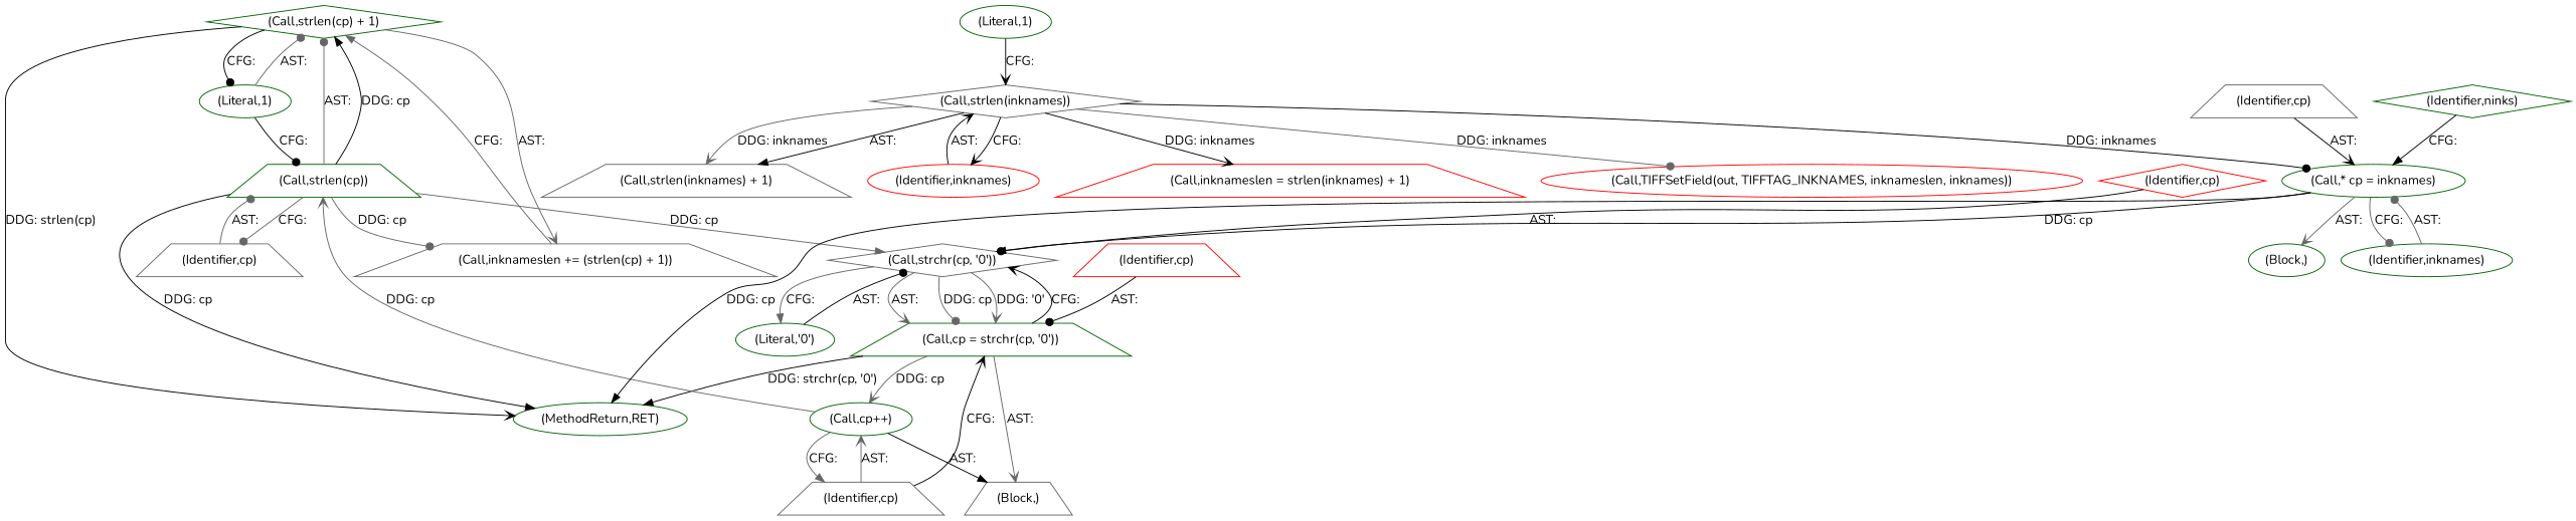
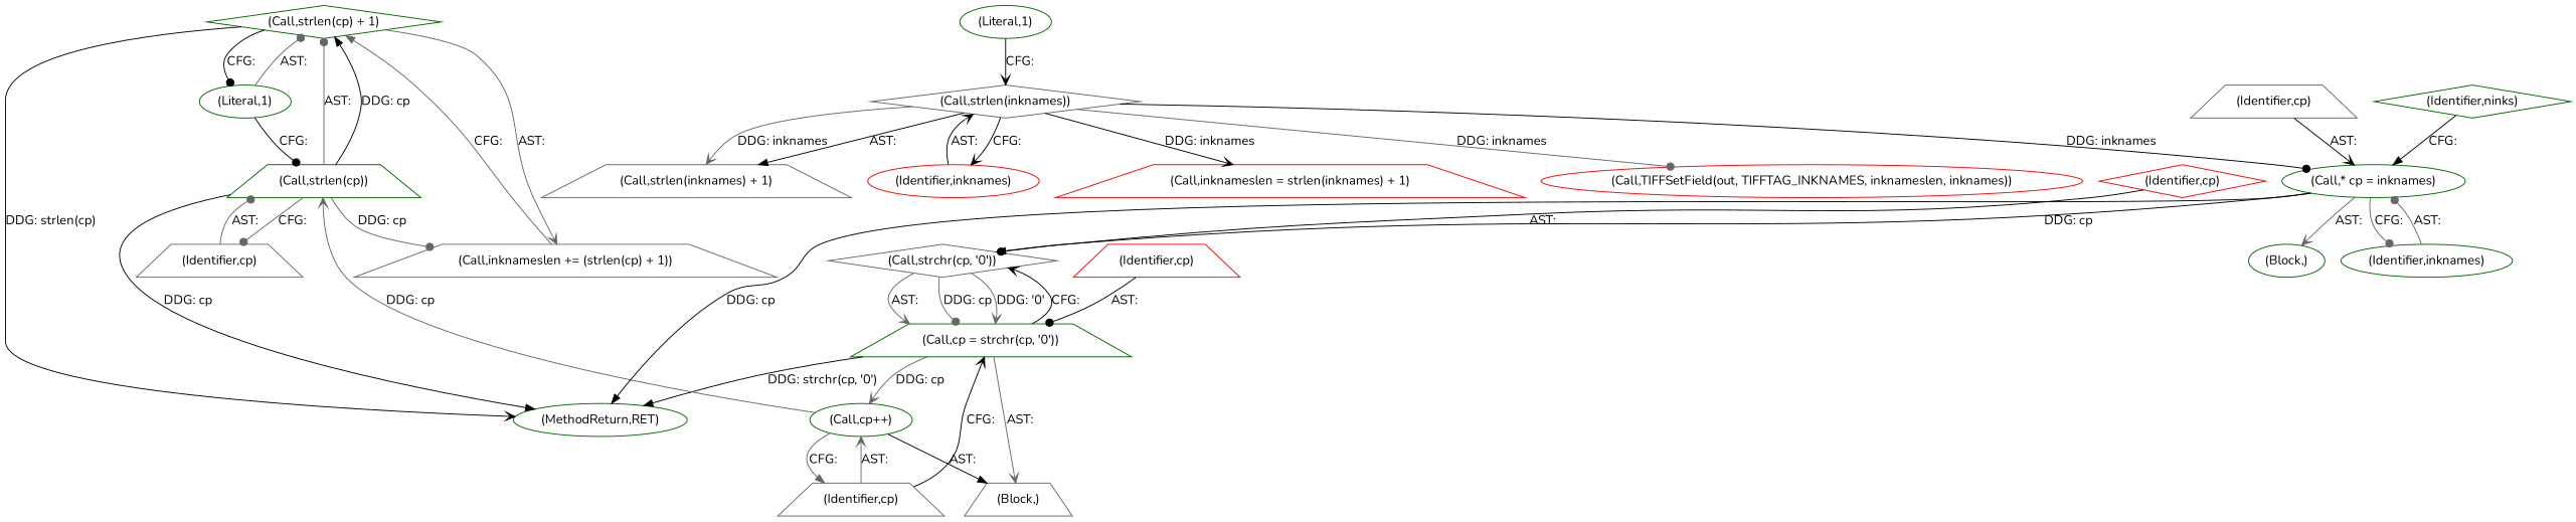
  digraph {
    fontname=Nunito
    node [color=darkgreen fontname=Nunito shape=ellipse]
    edge [arrowhead=vee color=black fontname=Nunito]
    n1 [label="(Call,strlen(cp) + 1)" shape=diamond]
    n2 [label="(MethodReturn,RET)"]
    n3 [color=gray40 label="(Call,inknameslen += (strlen(cp) + 1))" shape=trapezium]
    n4 [label="(Literal,1)"]
    n5 [label="(Call,strlen(cp))" shape=trapezium]
    n6 [color=gray40 label="(Call,strchr(cp, '\0'))" shape=diamond]
    n7 [color=gray40 label="(Identifier,cp)" shape=trapezium]
    n8 [label="(Call,cp = strchr(cp, '\0'))" shape=trapezium]
-   n9 [label="(Literal,'\0')"]
    n10 [label="(Call,cp++)"]
    n11 [color=gray40 label="(Block,)" shape=trapezium]
    n12 [color=gray40 label="(Identifier,cp)" shape=trapezium]
    n13 [label="(Call,* cp = inknames)"]
    n14 [label="(Block,)"]
    n15 [label="(Identifier,inknames)"]
    n16 [color=gray40 label="(Call,strlen(inknames))" shape=diamond]
    n17 [color=gray40 label="(Call,strlen(inknames) + 1)" shape=trapezium]
    n18 [color=red label="(Identifier,inknames)"]
    n19 [color=red label="(Call,inknameslen = strlen(inknames) + 1)" shape=trapezium]
    n20 [color=red label="(Call,TIFFSetField(out, TIFFTAG_INKNAMES, inknameslen, inknames))"]
    n21 [color=gray40 label="(Identifier,cp)" shape=trapezium]
    n22 [label="(Identifier,ninks)" shape=diamond]
    n23 [color=red label="(Identifier,cp)" shape=trapezium]
    n24 [color=red label="(Identifier,cp)" shape=diamond]
    n25 [label="(Literal,1)"]
    n1 -> n2 [label="DDG: strlen(cp)"]
    n1 -> n3 [color=gray40 label="AST: "]
    n1 -> n4 [arrowhead=dot label="CFG: "]
    n3 -> n1 [arrowhead=normal color=gray40 label="CFG: "]
    n4 -> n1 [arrowhead=dot color=gray40 label="AST: "]
    n4 -> n5 [arrowhead=dot label="CFG: "]
    n5 -> n1 [arrowhead=dot color=gray40 label="AST: "]
    n5 -> n1 [arrowhead=normal label="DDG: cp"]
    n5 -> n2 [arrowhead=normal label="DDG: cp"]
    n5 -> n3 [arrowhead=dot color=gray40 label="DDG: cp"]
-   n5 -> n6 [arrowhead=normal color=gray40 label="DDG: cp"]
    n5 -> n7 [arrowhead=dot color=gray40 label="CFG: "]
    n6 -> n8 [color=gray40 label="AST: "]
    n6 -> n8 [arrowhead=dot color=gray40 label="DDG: cp"]
    n6 -> n8 [color=gray40 label="DDG: '\0'"]
-   n6 -> n9 [arrowhead=normal color=gray40 label="CFG: "]
    n7 -> n5 [arrowhead=dot color=gray40 label="AST: "]
    n8 -> n2 [arrowhead=normal label="DDG: strchr(cp, '\0')"]
    n8 -> n6 [label="CFG: "]
    n8 -> n10 [color=gray40 label="DDG: cp"]
    n8 -> n11 [color=gray40 label="AST: "]
-   n9 -> n6 [arrowhead=dot label="AST: "]
    n10 -> n5 [color=gray40 label="DDG: cp"]
    n10 -> n11 [arrowhead=normal label="AST: "]
    n10 -> n12 [arrowhead=normal color=gray40 label="CFG: "]
    n12 -> n8 [label="CFG: "]
    n12 -> n10 [color=gray40 label="AST: "]
    n13 -> n2 [arrowhead=normal label="DDG: cp"]
    n13 -> n6 [arrowhead=normal label="DDG: cp"]
    n13 -> n14 [color=gray40 label="AST: "]
    n13 -> n15 [arrowhead=dot color=gray40 label="CFG: "]
    n15 -> n13 [arrowhead=dot color=gray40 label="AST: "]
    n16 -> n13 [arrowhead=dot label="DDG: inknames"]
    n16 -> n17 [arrowhead=normal label="AST: "]
    n16 -> n17 [color=gray40 label="DDG: inknames"]
    n16 -> n18 [label="CFG: "]
    n16 -> n19 [label="DDG: inknames"]
    n16 -> n20 [arrowhead=dot color=gray40 label="DDG: inknames"]
    n18 -> n16 [label="AST: "]
    n21 -> n13 [label="AST: "]
    n22 -> n13 [arrowhead=normal label="CFG: "]
    n23 -> n8 [arrowhead=dot label="AST: "]
    n24 -> n6 [arrowhead=dot label="AST: "]
    n25 -> n16 [label="CFG: "]
  }
